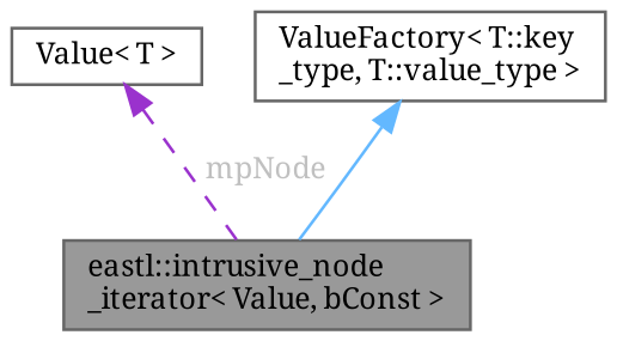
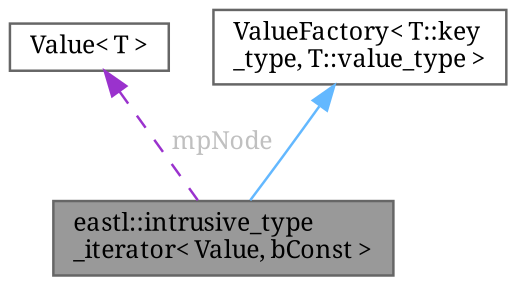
  digraph {
    fontname="Noto Serif"
    node [color=gray40 fillcolor=white fontname="Noto Serif" fontsize=10 shape=box style=filled]
    edge [dir=back fontname="Noto Serif" fontsize=10 labelfontname=Helvetica labelfontsize=10]
-   n1 [fillcolor=grey60 fontcolor=black height=0.2 label="eastl::intrusive_node\l_iterator\< Value, bConst \>" width=0.4]
+   n1 [fillcolor=grey60 fontcolor=black height=0.2 label="eastl::intrusive_type\l_iterator\< Value, bConst \>" width=0.4]
    n2 [height=0.2 label="Value\< T \>" width=0.4]
    n3 [height=0.2 label="ValueFactory\< T::key\l_type, T::value_type \>" width=0.4]
    n2 -> n1 [color=darkorchid3 fontcolor=grey label=" mpNode" style=dashed]
    n3 -> n1 [color=steelblue1 style=solid]
  }
